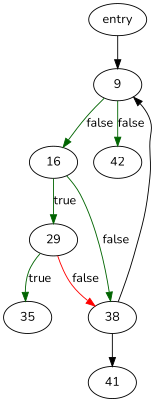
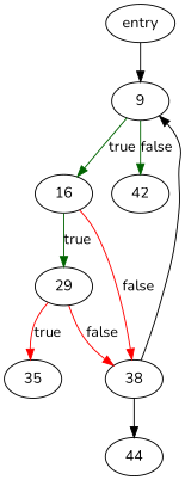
  digraph {
    fontname=Nunito
    node [fontname=Nunito]
    edge [fontname=Nunito color=darkgreen]
    n1 [label=entry]
    9
    16
    42
    n5 [label=29]
    38
    35
-   41
+   41 [label=44]
    n1 -> 9 [color=""]
-   9 -> 16 [label=false]
+   9 -> 16 [label=true]
    9 -> 42 [label=false]
    16 -> n5 [label=true]
-   16 -> 38 [label=false]
+   16 -> 38 [color=red label=false]
    n5 -> 38 [color=red label=false]
-   n5 -> 35 [label=true]
+   n5 -> 35 [color=red label=true]
    38 -> 9 [color=""]
    38 -> 41 [color=""]
  }
